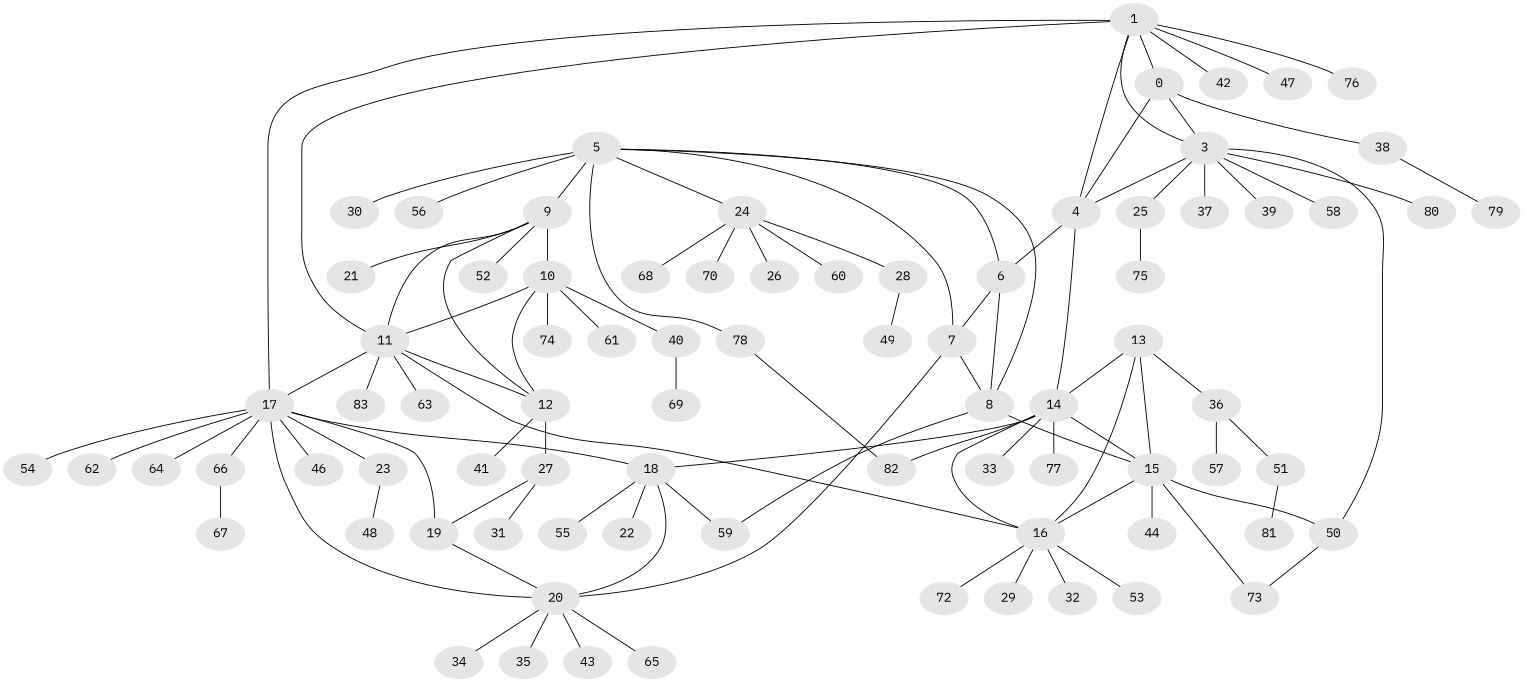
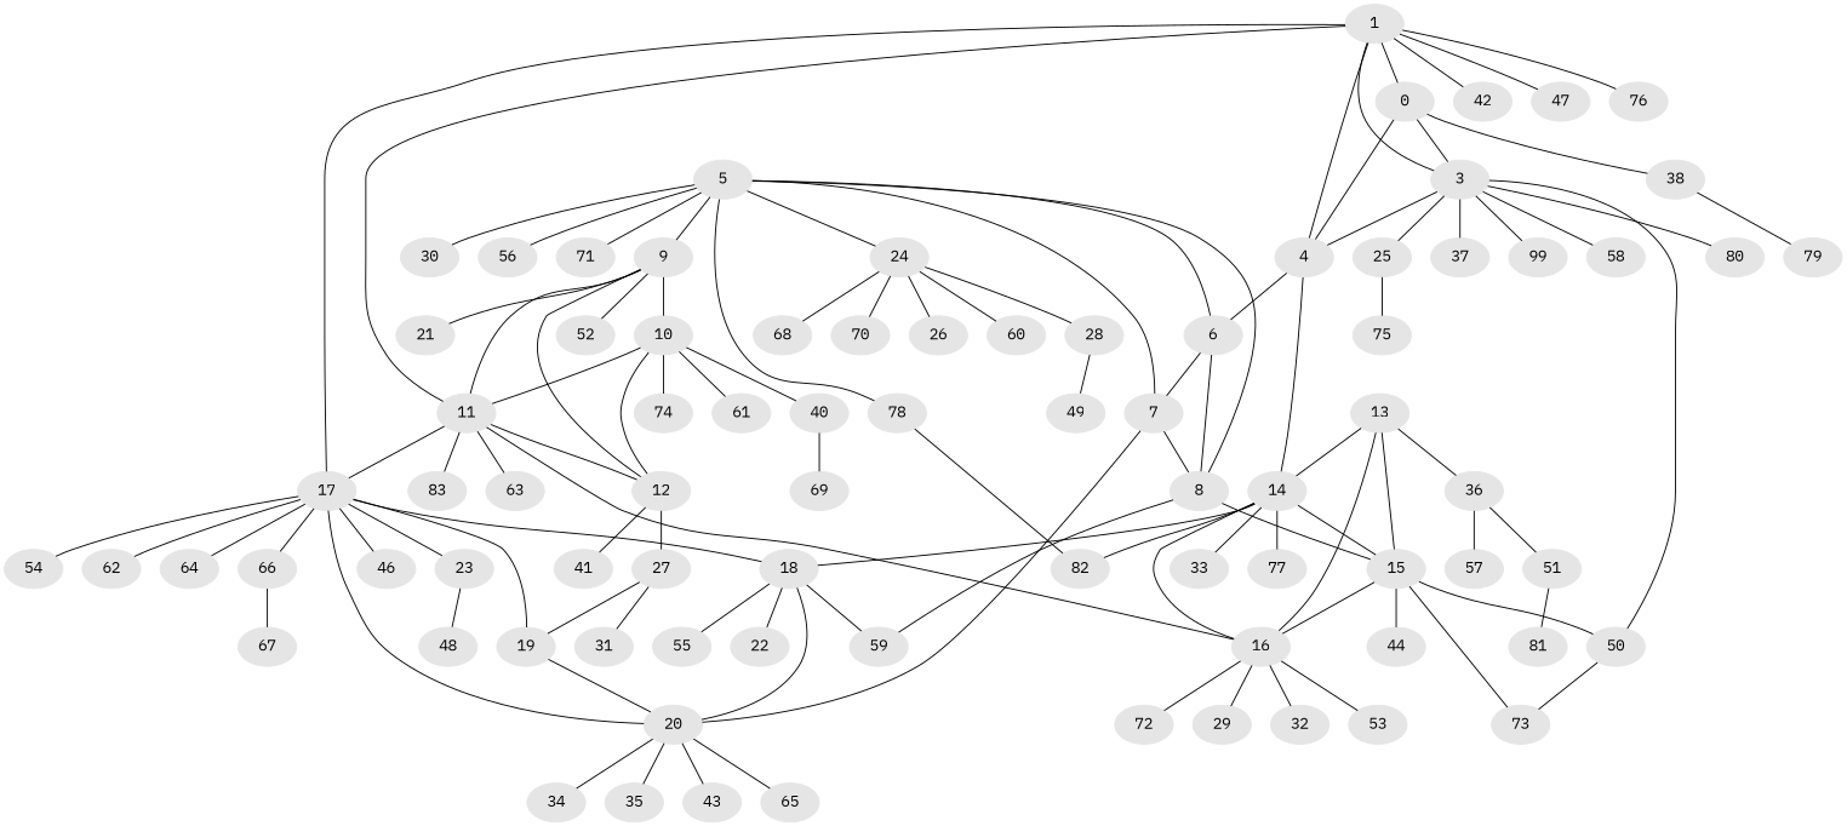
  graph {
    fontname="IBM Plex Mono"
    node [color=gray90 fontname="IBM Plex Mono" style=filled]
    edge [fontname="IBM Plex Mono"]
    n1 [label=0]
    1
    3
    4
    11
    17
    42
    47
    76
    38
    25
    37
-   39
+   39 [label=99]
    50
    58
    80
    6
    14
    12
    16
    63
    83
    20
    18
    19
    23
    46
    54
    62
    64
    66
    79
    75
    73
    7
    8
    15
    33
    77
    82
    5
    9
    24
    30
    56
+   71
    78
    59
    10
    21
    52
    26
    28
    60
    68
    70
    34
    35
    43
    65
    44
    40
    61
    74
    27
    41
    69
    29
    32
    53
    72
    31
    13
    36
    51
    57
    22
    55
    48
    67
    49
    81
    n1 -- 3
    n1 -- 4
    n1 -- 38
    1 -- n1
    1 -- 3
    1 -- 4
    1 -- 11
    1 -- 17
    1 -- 42
    1 -- 47
    1 -- 76
    3 -- 4
    3 -- 25
    3 -- 37
    3 -- 39
    3 -- 50
    3 -- 58
    3 -- 80
    4 -- 6
    4 -- 14
    11 -- 17
    11 -- 12
    11 -- 16
    11 -- 63
    11 -- 83
    17 -- 20
    17 -- 18
    17 -- 19
    17 -- 23
    17 -- 46
    17 -- 54
    17 -- 62
    17 -- 64
    17 -- 66
    38 -- 79
    25 -- 75
    50 -- 73
    6 -- 7
    6 -- 8
    14 -- 16
    14 -- 18
    14 -- 15
    14 -- 33
    14 -- 77
    14 -- 82
    12 -- 27
    12 -- 41
    16 -- 29
    16 -- 32
    16 -- 53
    16 -- 72
    20 -- 34
    20 -- 35
    20 -- 43
    20 -- 65
    18 -- 20
    18 -- 59
    18 -- 22
    18 -- 55
    19 -- 20
    23 -- 48
    66 -- 67
    7 -- 20
    7 -- 8
    8 -- 15
    8 -- 59
    15 -- 50
    15 -- 16
    15 -- 73
    15 -- 44
    5 -- 6
    5 -- 7
    5 -- 8
    5 -- 9
    5 -- 24
    5 -- 30
    5 -- 56
+   5 -- 71
    5 -- 78
    9 -- 11
    9 -- 12
    9 -- 10
    9 -- 21
    9 -- 52
    24 -- 26
    24 -- 28
    24 -- 60
    24 -- 68
    24 -- 70
    78 -- 82
    10 -- 11
    10 -- 12
    10 -- 40
    10 -- 61
    10 -- 74
    28 -- 49
    40 -- 69
    27 -- 19
    27 -- 31
    13 -- 14
    13 -- 16
    13 -- 15
    13 -- 36
    36 -- 51
    36 -- 57
    51 -- 81
  }
